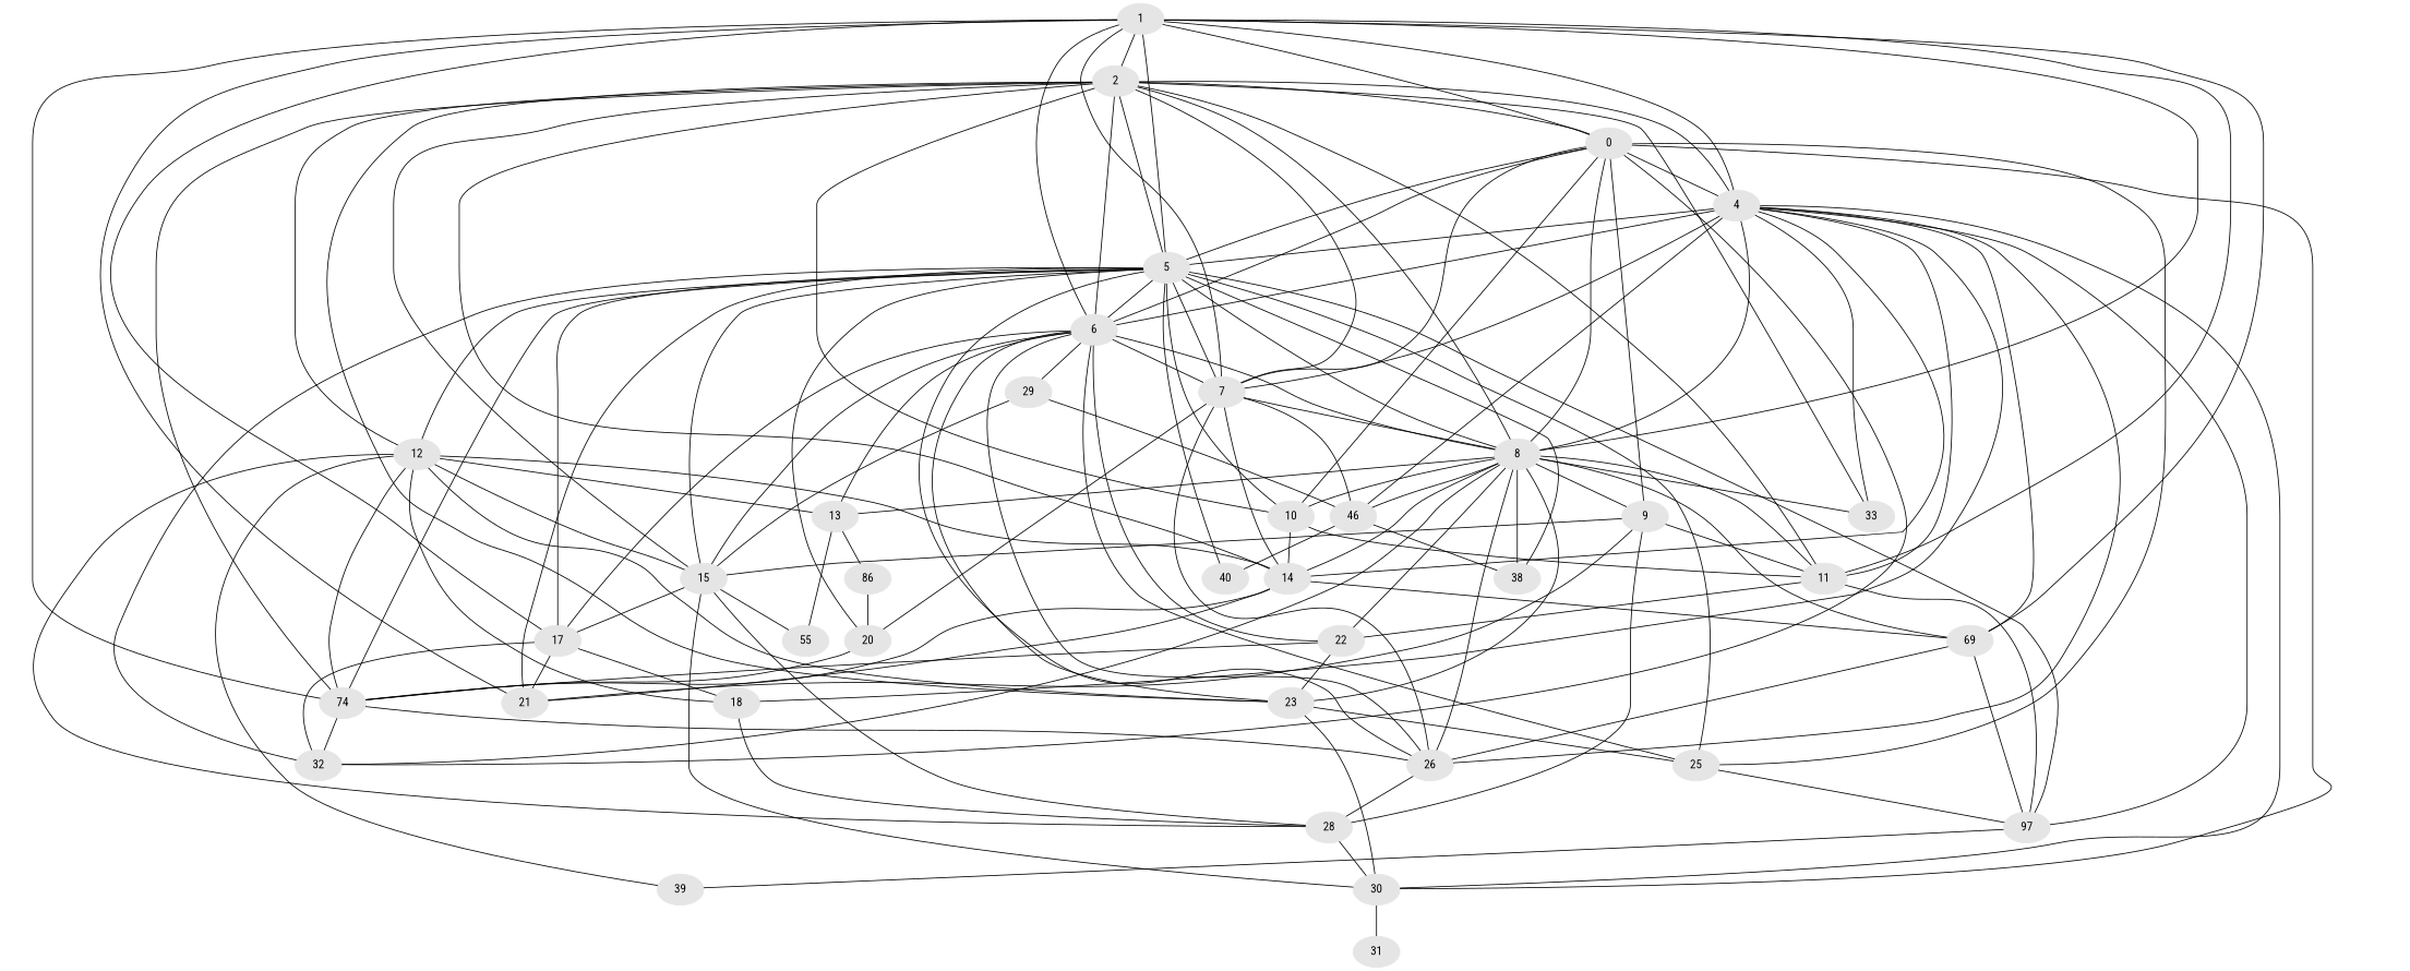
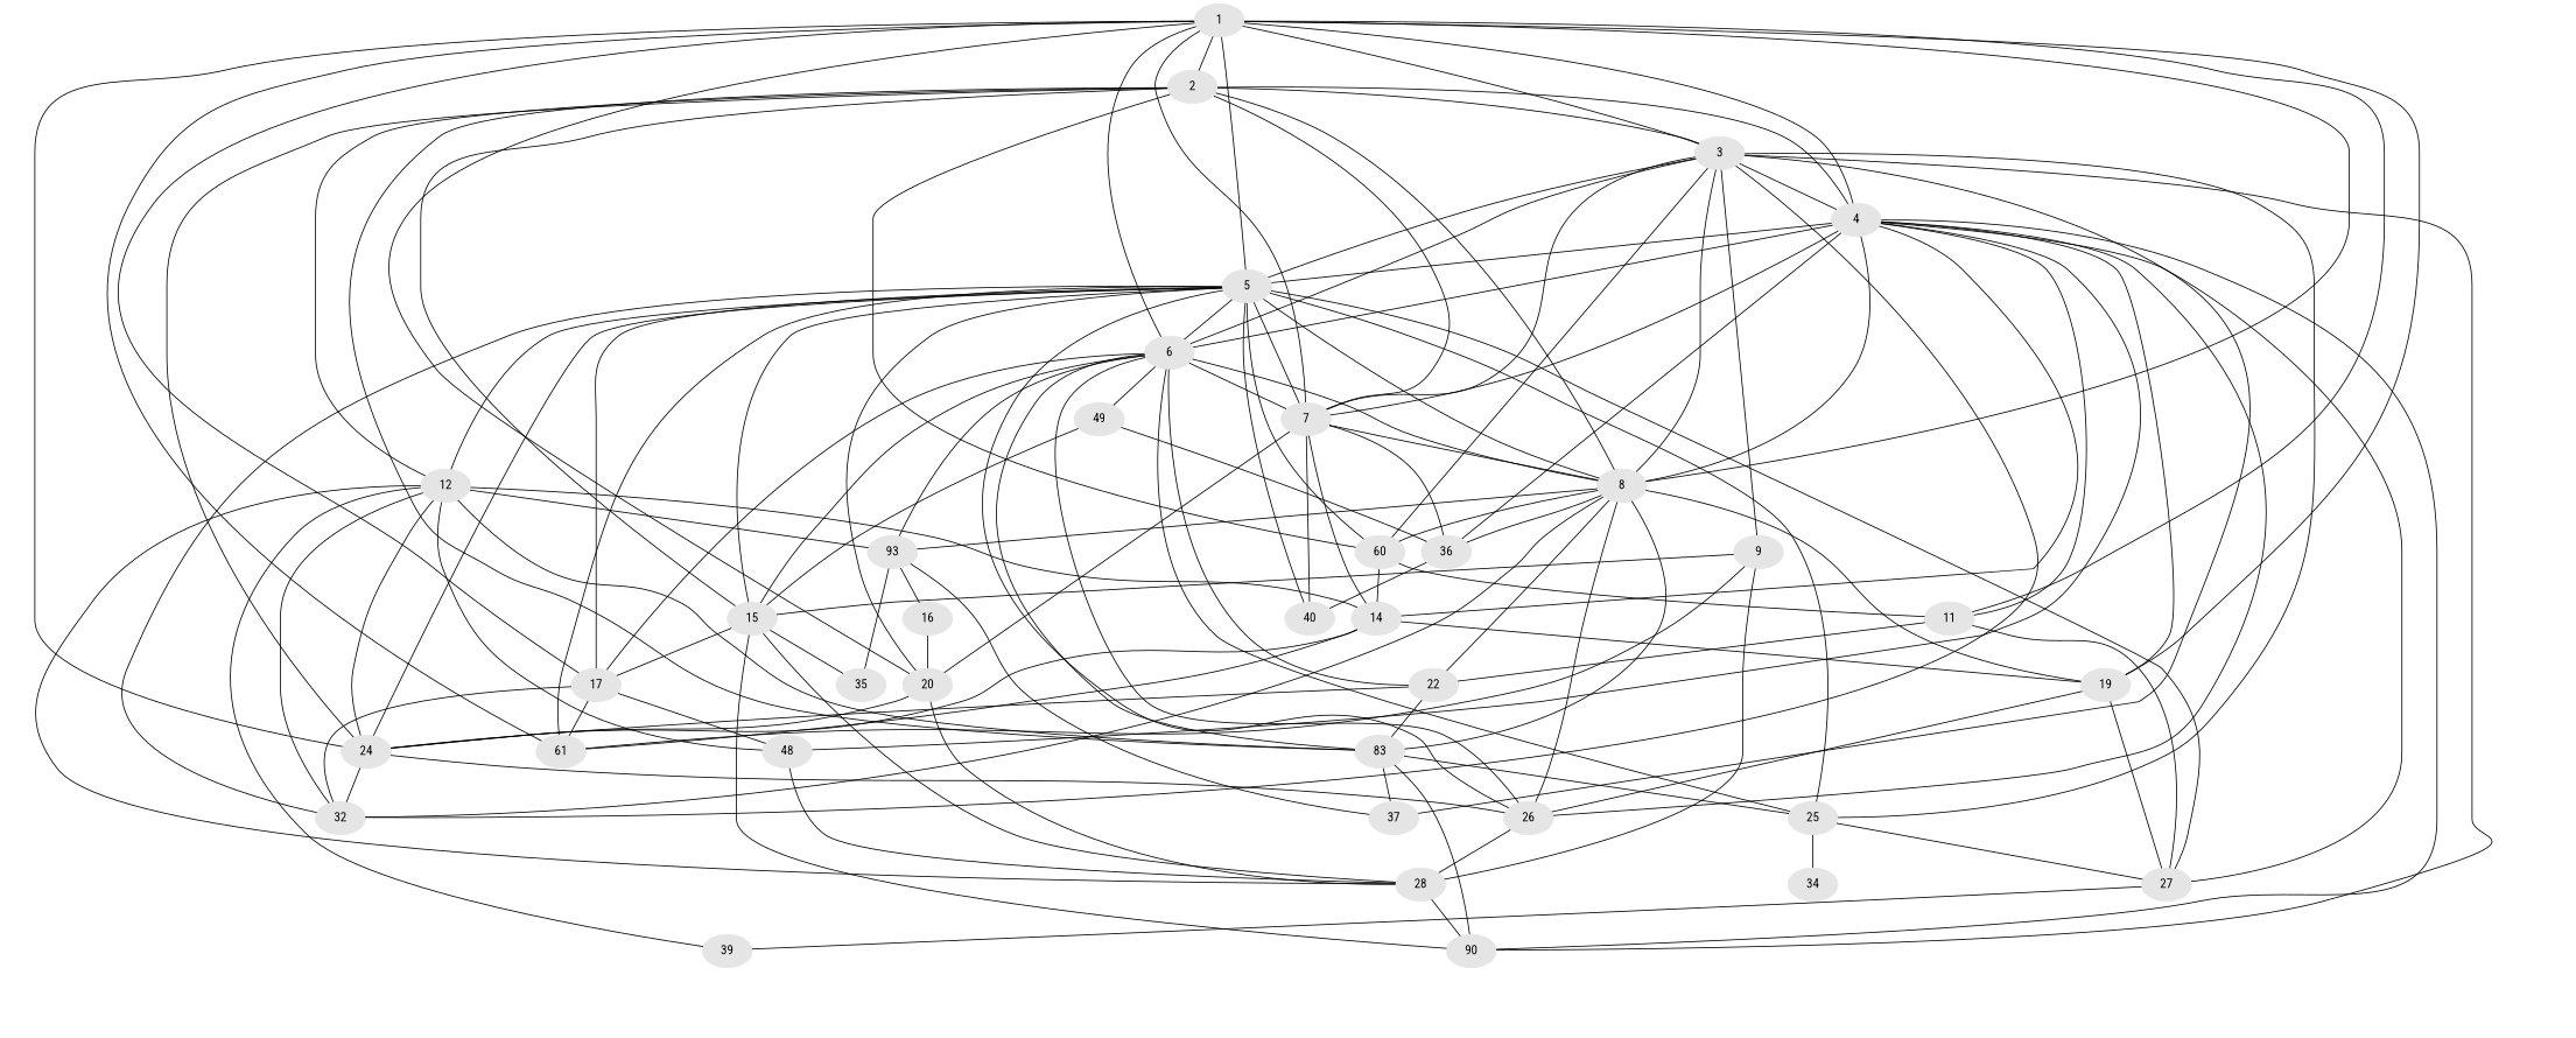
  graph {
    fontname="Roboto Condensed"
    node [color=gray90 fontname="Roboto Condensed" style=filled]
    edge [fontname="Roboto Condensed" weight=1.0]
    1
    2
-   3 [label=0]
+   3
    4
    5
    6
    7
    8
    11
    17
    20
-   21
-   24 [label=74]
-   19 [label=69]
-   10
+   21 [label=61]
+   24
+   19
+   10 [label=60]
    12
    14
    15
-   23
-   33
+   23 [label=83]
    9
    25
-   30
+   30 [label=90]
    32
+   37
    26
-   18
-   36 [label=46]
-   27 [label=97]
-   38
+   18 [label=48]
+   36
+   27
    40
-   13
+   13 [label=93]
    22
-   29
+   29 [label=49]
    28
    39
-   35 [label=55]
-   31
-   16 [label=86]
+   35
+   34
+   16
    1 -- 2
    1 -- 3
    1 -- 4 [weight=2.0]
    1 -- 5 [weight=2.0]
    1 -- 6
    1 -- 7
    1 -- 8
    1 -- 11
    1 -- 17
+   1 -- 20
    1 -- 21 [weight=2.0]
    1 -- 24
    1 -- 19
    2 -- 3 [weight=2.0]
    2 -- 4 [weight=2.0]
-   2 -- 5 [weight=3.0]
-   2 -- 6
    2 -- 7
    2 -- 8
-   2 -- 11 [weight=2.0]
    2 -- 24 [weight=8.0]
    2 -- 10
    2 -- 12
-   2 -- 14 [weight=2.0]
    2 -- 15
    2 -- 23
-   2 -- 33
    3 -- 4 [weight=3.0]
    3 -- 5 [weight=2.0]
    3 -- 6
    3 -- 7
    3 -- 8
    3 -- 10
    3 -- 9 [weight=2.0]
    3 -- 25
    3 -- 30
    3 -- 32
+   3 -- 37 [weight=2.0]
    4 -- 5 [weight=5.0]
    4 -- 6 [weight=3.0]
    4 -- 7 [weight=4.0]
    4 -- 8 [weight=2.0]
    4 -- 11
    4 -- 19 [weight=4.0]
    4 -- 14
-   4 -- 33
    4 -- 30
    4 -- 26
    4 -- 18
    4 -- 36 [weight=2.0]
    4 -- 27
    5 -- 6 [weight=3.0]
    5 -- 7 [weight=10.0]
    5 -- 8 [weight=4.0]
    5 -- 17 [weight=6.0]
    5 -- 20 [weight=2.0]
    5 -- 21
    5 -- 24
    5 -- 10 [weight=2.0]
    5 -- 12 [weight=2.0]
    5 -- 15 [weight=7.0]
    5 -- 25
    5 -- 32
    5 -- 26
    5 -- 27 [weight=2.0]
-   5 -- 38
    5 -- 40
    6 -- 7
    6 -- 8
    6 -- 17
    6 -- 15
    6 -- 23
    6 -- 25
    6 -- 26
    6 -- 13
    6 -- 22
    6 -- 29 [weight=2.0]
    7 -- 8
    7 -- 20 [weight=2.0]
    7 -- 14
-   7 -- 26
+   7 -- 40
    7 -- 36
-   8 -- 11
    8 -- 19
    8 -- 10
-   8 -- 14
    8 -- 23 [weight=6.0]
-   8 -- 33
-   8 -- 9
    8 -- 32
    8 -- 26
    8 -- 36
-   8 -- 38
    8 -- 13
    8 -- 22 [weight=3.0]
    11 -- 27
    11 -- 22
    17 -- 21
    17 -- 32
    17 -- 18 [weight=2.0]
    20 -- 24
+   20 -- 28 [weight=2.0]
    24 -- 32
    24 -- 26
    19 -- 26
    19 -- 27
    10 -- 11
    10 -- 14
    12 -- 24
    12 -- 14
-   12 -- 15
+   12 -- 32
    12 -- 23
    12 -- 18
    12 -- 13
    12 -- 28
    12 -- 39
    14 -- 21
    14 -- 24
    14 -- 19
    15 -- 17
    15 -- 30
    15 -- 28
    15 -- 35
    23 -- 25
    23 -- 30
-   9 -- 11
+   23 -- 37
    9 -- 21
    9 -- 15
    9 -- 28 [weight=5.0]
    25 -- 27
-   30 -- 31
+   25 -- 34
    26 -- 28
    18 -- 28 [weight=2.0]
-   36 -- 38
    36 -- 40
    27 -- 39
+   13 -- 37
    13 -- 35
    13 -- 16
    22 -- 24 [weight=2.0]
    22 -- 23
    29 -- 15
    29 -- 36
    28 -- 30
    16 -- 20
  }
